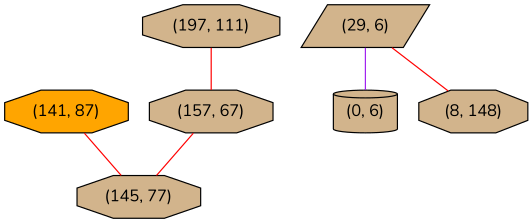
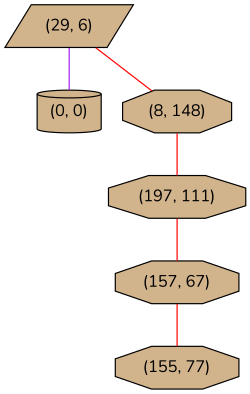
  graph {
    fontname=Nunito
    node [fillcolor=tan fontname=Nunito shape=octagon style=filled]
    edge [color=red fontname=Nunito weight=1]
-   "(141, 87)" [fillcolor=orange]
-   "(145, 77)"
+   "(145, 77)" [label="(155, 77)"]
    n3 [label="(29, 6)" shape=parallelogram]
-   "(0, 0)" [shape=cylinder label="(0, 6)"]
+   "(0, 0)" [shape=cylinder]
    "(8, 148)"
    "(197, 111)"
    "(157, 67)"
-   "(141, 87)" -- "(145, 77)"
    n3 -- "(0, 0)" [color=purple weight=4]
    n3 -- "(8, 148)"
+   "(8, 148)" -- "(197, 111)"
    "(197, 111)" -- "(157, 67)"
    "(157, 67)" -- "(145, 77)"
  }
